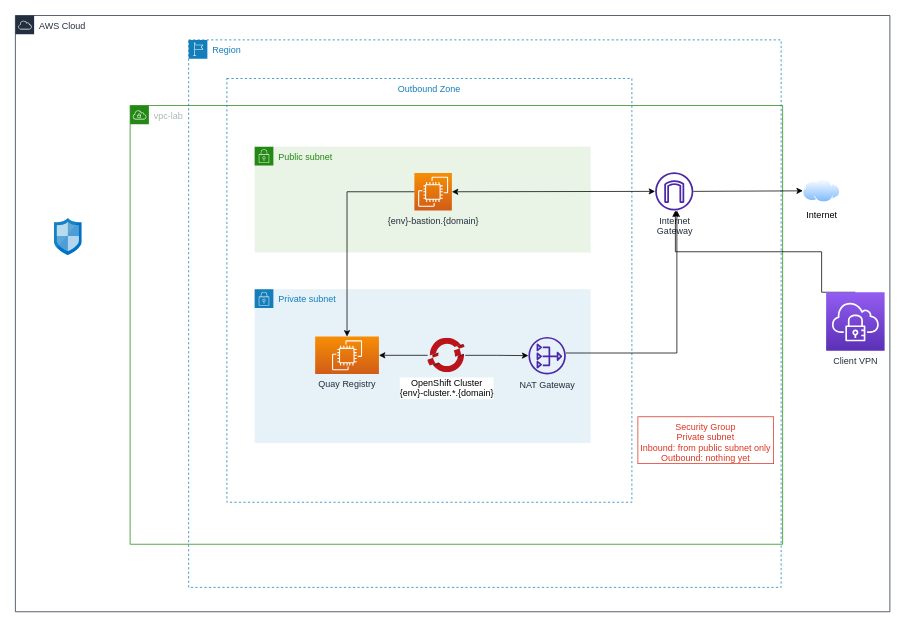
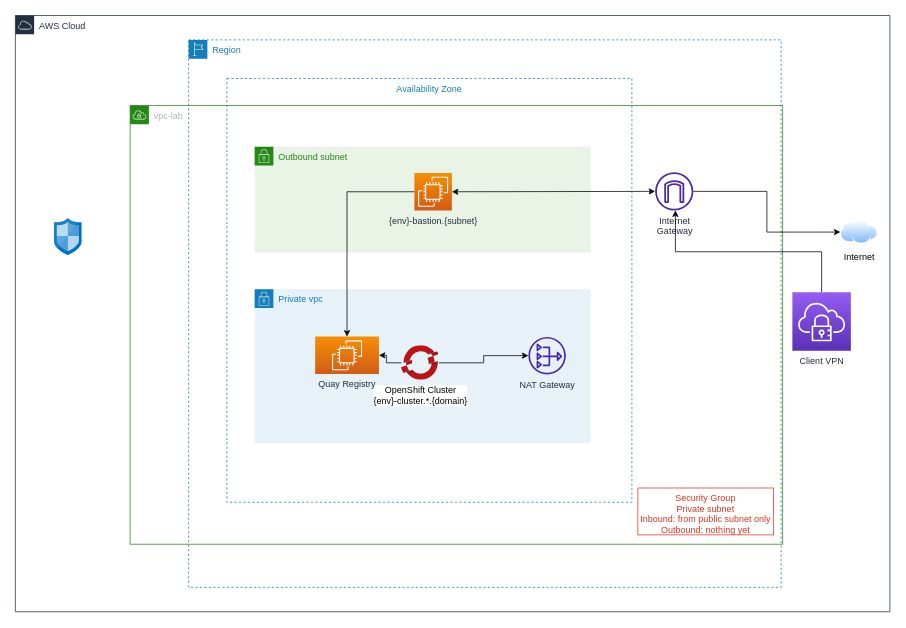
  <mxCell id="0" />
  <mxCell id="1" parent="0" />
  <mxCell id="2" value="AWS Cloud" style="points=[[0,0],[0.25,0],[0.5,0],[0.75,0],[1,0],[1,0.25],[1,0.5],[1,0.75],[1,1],[0.75,1],[0.5,1],[0.25,1],[0,1],[0,0.75],[0,0.5],[0,0.25]];outlineConnect=0;gradientColor=none;html=1;whiteSpace=wrap;fontSize=12;fontStyle=0;container=1;pointerEvents=0;collapsible=0;recursiveResize=0;shape=mxgraph.aws4.group;grIcon=mxgraph.aws4.group_aws_cloud;strokeColor=#232F3E;fillColor=none;verticalAlign=top;align=left;spacingLeft=30;fontColor=#232F3E;dashed=0;" parent="1" vertex="1"><mxGeometry x="20" y="20" width="1166" height="795" as="geometry" /></mxCell>
  <mxCell id="3" value="vpc-lab&lt;br&gt;" style="points=[[0,0],[0.25,0],[0.5,0],[0.75,0],[1,0],[1,0.25],[1,0.5],[1,0.75],[1,1],[0.75,1],[0.5,1],[0.25,1],[0,1],[0,0.75],[0,0.5],[0,0.25]];outlineConnect=0;gradientColor=none;html=1;whiteSpace=wrap;fontSize=12;fontStyle=0;container=1;pointerEvents=0;collapsible=0;recursiveResize=0;shape=mxgraph.aws4.group;grIcon=mxgraph.aws4.group_vpc;strokeColor=#248814;fillColor=none;verticalAlign=top;align=left;spacingLeft=30;fontColor=#AAB7B8;dashed=0;" parent="2" vertex="1"><mxGeometry x="153" y="120" width="870" height="585" as="geometry" /></mxCell>
- <mxCell id="4" value="Private subnet" style="points=[[0,0],[0.25,0],[0.5,0],[0.75,0],[1,0],[1,0.25],[1,0.5],[1,0.75],[1,1],[0.75,1],[0.5,1],[0.25,1],[0,1],[0,0.75],[0,0.5],[0,0.25]];outlineConnect=0;gradientColor=none;html=1;whiteSpace=wrap;fontSize=12;fontStyle=0;container=1;pointerEvents=0;collapsible=0;recursiveResize=0;shape=mxgraph.aws4.group;grIcon=mxgraph.aws4.group_security_group;grStroke=0;strokeColor=#147EBA;fillColor=#E6F2F8;verticalAlign=top;align=left;spacingLeft=30;fontColor=#147EBA;dashed=0;" parent="3" vertex="1"><mxGeometry x="166" y="245" width="448" height="205" as="geometry" /></mxCell>
+ <mxCell id="4" value="Private vpc" style="points=[[0,0],[0.25,0],[0.5,0],[0.75,0],[1,0],[1,0.25],[1,0.5],[1,0.75],[1,1],[0.75,1],[0.5,1],[0.25,1],[0,1],[0,0.75],[0,0.5],[0,0.25]];outlineConnect=0;gradientColor=none;html=1;whiteSpace=wrap;fontSize=12;fontStyle=0;container=1;pointerEvents=0;collapsible=0;recursiveResize=0;shape=mxgraph.aws4.group;grIcon=mxgraph.aws4.group_security_group;grStroke=0;strokeColor=#147EBA;fillColor=#E6F2F8;verticalAlign=top;align=left;spacingLeft=30;fontColor=#147EBA;dashed=0;" parent="3" vertex="1"><mxGeometry x="166" y="245" width="448" height="205" as="geometry" /></mxCell>
  <mxCell id="5" style="edgeStyle=orthogonalEdgeStyle;rounded=0;orthogonalLoop=1;jettySize=auto;html=1;" parent="4" source="6" target="7" edge="1"><mxGeometry relative="1" as="geometry" /></mxCell>
- <mxCell id="6" value="OpenShift Cluster&lt;br&gt;{env}-cluster.*.{domain}" style="sketch=0;aspect=fixed;html=1;points=[];align=center;image;fontSize=12;image=img/lib/mscae/OpenShift.svg;" parent="4" vertex="1"><mxGeometry x="230.73" y="65.08" width="50" height="46" as="geometry" /></mxCell>
+ <mxCell id="6" value="OpenShift Cluster&lt;br&gt;{env}-cluster.*.{domain}" style="sketch=0;aspect=fixed;html=1;points=[];align=center;image;fontSize=12;image=img/lib/mscae/OpenShift.svg;" parent="4" vertex="1"><mxGeometry x="195.73" y="75.08" width="50" height="46" as="geometry" /></mxCell>
  <mxCell id="7" value="Quay Registry" style="sketch=0;points=[[0,0,0],[0.25,0,0],[0.5,0,0],[0.75,0,0],[1,0,0],[0,1,0],[0.25,1,0],[0.5,1,0],[0.75,1,0],[1,1,0],[0,0.25,0],[0,0.5,0],[0,0.75,0],[1,0.25,0],[1,0.5,0],[1,0.75,0]];outlineConnect=0;fontColor=#232F3E;gradientColor=#F78E04;gradientDirection=north;fillColor=#D05C17;strokeColor=#ffffff;dashed=0;verticalLabelPosition=bottom;verticalAlign=top;align=center;html=1;fontSize=12;fontStyle=0;aspect=fixed;shape=mxgraph.aws4.resourceIcon;resIcon=mxgraph.aws4.ec2;" parent="4" vertex="1"><mxGeometry x="80.73" y="63.08" width="85" height="50" as="geometry" /></mxCell>
- <mxCell id="8" value="Public subnet" style="points=[[0,0],[0.25,0],[0.5,0],[0.75,0],[1,0],[1,0.25],[1,0.5],[1,0.75],[1,1],[0.75,1],[0.5,1],[0.25,1],[0,1],[0,0.75],[0,0.5],[0,0.25]];outlineConnect=0;gradientColor=none;html=1;whiteSpace=wrap;fontSize=12;fontStyle=0;container=1;pointerEvents=0;collapsible=0;recursiveResize=0;shape=mxgraph.aws4.group;grIcon=mxgraph.aws4.group_security_group;grStroke=0;strokeColor=#248814;fillColor=#E9F3E6;verticalAlign=top;align=left;spacingLeft=30;fontColor=#248814;dashed=0;" parent="3" vertex="1"><mxGeometry x="166" y="55" width="448" height="141" as="geometry" /></mxCell>
+ <mxCell id="8" value="Outbound subnet" style="points=[[0,0],[0.25,0],[0.5,0],[0.75,0],[1,0],[1,0.25],[1,0.5],[1,0.75],[1,1],[0.75,1],[0.5,1],[0.25,1],[0,1],[0,0.75],[0,0.5],[0,0.25]];outlineConnect=0;gradientColor=none;html=1;whiteSpace=wrap;fontSize=12;fontStyle=0;container=1;pointerEvents=0;collapsible=0;recursiveResize=0;shape=mxgraph.aws4.group;grIcon=mxgraph.aws4.group_security_group;grStroke=0;strokeColor=#248814;fillColor=#E9F3E6;verticalAlign=top;align=left;spacingLeft=30;fontColor=#248814;dashed=0;" parent="3" vertex="1"><mxGeometry x="166" y="55" width="448" height="141" as="geometry" /></mxCell>
  <mxCell id="9" value="Region" style="points=[[0,0],[0.25,0],[0.5,0],[0.75,0],[1,0],[1,0.25],[1,0.5],[1,0.75],[1,1],[0.75,1],[0.5,1],[0.25,1],[0,1],[0,0.75],[0,0.5],[0,0.25]];outlineConnect=0;gradientColor=none;html=1;whiteSpace=wrap;fontSize=12;fontStyle=0;container=1;pointerEvents=0;collapsible=0;recursiveResize=0;shape=mxgraph.aws4.group;grIcon=mxgraph.aws4.group_region;strokeColor=#147EBA;fillColor=none;verticalAlign=top;align=left;spacingLeft=30;fontColor=#147EBA;dashed=1;" parent="2" vertex="1"><mxGeometry x="231" y="32.5" width="790" height="730" as="geometry" /></mxCell>
- <mxCell id="10" value="Outbound Zone" style="fillColor=none;strokeColor=#147EBA;dashed=1;verticalAlign=top;fontStyle=0;fontColor=#147EBA;" parent="9" vertex="1"><mxGeometry x="51" y="51.5" width="540" height="565" as="geometry" /></mxCell>
+ <mxCell id="10" value="Availability Zone" style="fillColor=none;strokeColor=#147EBA;dashed=1;verticalAlign=top;fontStyle=0;fontColor=#147EBA;" parent="9" vertex="1"><mxGeometry x="51" y="51.5" width="540" height="565" as="geometry" /></mxCell>
  <mxCell id="11" value="NAT Gateway" style="sketch=0;outlineConnect=0;fontColor=#232F3E;gradientColor=none;fillColor=#4D27AA;strokeColor=none;dashed=0;verticalLabelPosition=bottom;verticalAlign=top;align=center;html=1;fontSize=12;fontStyle=0;aspect=fixed;pointerEvents=1;shape=mxgraph.aws4.nat_gateway;" parent="9" vertex="1"><mxGeometry x="453" y="396" width="50" height="50" as="geometry" /></mxCell>
- <mxCell id="12" value="{env}-bastion.{domain}" style="sketch=0;points=[[0,0,0],[0.25,0,0],[0.5,0,0],[0.75,0,0],[1,0,0],[0,1,0],[0.25,1,0],[0.5,1,0],[0.75,1,0],[1,1,0],[0,0.25,0],[0,0.5,0],[0,0.75,0],[1,0.25,0],[1,0.5,0],[1,0.75,0]];outlineConnect=0;fontColor=#232F3E;gradientColor=#F78E04;gradientDirection=north;fillColor=#D05C17;strokeColor=#ffffff;dashed=0;verticalLabelPosition=bottom;verticalAlign=top;align=center;html=1;fontSize=12;fontStyle=0;aspect=fixed;shape=mxgraph.aws4.resourceIcon;resIcon=mxgraph.aws4.ec2;" parent="9" vertex="1"><mxGeometry x="301" y="177.5" width="50" height="50" as="geometry" /></mxCell>
+ <mxCell id="12" value="{env}-bastion.{subnet}" style="sketch=0;points=[[0,0,0],[0.25,0,0],[0.5,0,0],[0.75,0,0],[1,0,0],[0,1,0],[0.25,1,0],[0.5,1,0],[0.75,1,0],[1,1,0],[0,0.25,0],[0,0.5,0],[0,0.75,0],[1,0.25,0],[1,0.5,0],[1,0.75,0]];outlineConnect=0;fontColor=#232F3E;gradientColor=#F78E04;gradientDirection=north;fillColor=#D05C17;strokeColor=#ffffff;dashed=0;verticalLabelPosition=bottom;verticalAlign=top;align=center;html=1;fontSize=12;fontStyle=0;aspect=fixed;shape=mxgraph.aws4.resourceIcon;resIcon=mxgraph.aws4.ec2;" parent="9" vertex="1"><mxGeometry x="301" y="177.5" width="50" height="50" as="geometry" /></mxCell>
  <mxCell id="13" value="Internet&lt;br&gt;Gateway" style="sketch=0;outlineConnect=0;fontColor=#232F3E;gradientColor=none;fillColor=#4D27AA;strokeColor=none;dashed=0;verticalLabelPosition=bottom;verticalAlign=top;align=center;html=1;fontSize=12;fontStyle=0;aspect=fixed;pointerEvents=1;shape=mxgraph.aws4.internet_gateway;" parent="9" vertex="1"><mxGeometry x="622" y="176.5" width="51" height="51" as="geometry" /></mxCell>
- <mxCell id="14" style="edgeStyle=orthogonalEdgeStyle;rounded=0;orthogonalLoop=1;jettySize=auto;html=1;" parent="9" source="11" target="13" edge="1"><mxGeometry relative="1" as="geometry"><Array as="points"><mxPoint x="651" y="417.5" /></Array></mxGeometry></mxCell>
  <mxCell id="15" style="rounded=0;orthogonalLoop=1;jettySize=auto;html=1;jumpStyle=sharp;edgeStyle=orthogonalEdgeStyle;startArrow=classic;startFill=1;" parent="9" source="12" target="13" edge="1"><mxGeometry relative="1" as="geometry" /></mxCell>
- <mxCell id="16" value="Security Group&#10;Private subnet&#10;Inbound: from public subnet only&#10;Outbound: nothing yet" style="fillColor=none;strokeColor=#DD3522;verticalAlign=top;fontStyle=0;fontColor=#DD3522;" vertex="1" parent="9"><mxGeometry x="599" y="502.5" width="181" height="62.5" as="geometry" /></mxCell>
+ <mxCell id="16" value="Security Group&#10;Private subnet&#10;Inbound: from public subnet only&#10;Outbound: nothing yet" style="fillColor=none;strokeColor=#DD3522;verticalAlign=top;fontStyle=0;fontColor=#DD3522;" vertex="1" parent="9"><mxGeometry x="599" y="597.5" width="181" height="62.5" as="geometry" /></mxCell>
  <mxCell id="17" style="edgeStyle=orthogonalEdgeStyle;rounded=0;orthogonalLoop=1;jettySize=auto;html=1;startArrow=none;startFill=0;exitX=0.5;exitY=0;exitDx=0;exitDy=0;exitPerimeter=0;" parent="2" source="21" target="13" edge="1"><mxGeometry relative="1" as="geometry"><Array as="points"><mxPoint x="1075" y="315" /><mxPoint x="880" y="315" /></Array></mxGeometry></mxCell>
  <mxCell id="18" style="edgeStyle=orthogonalEdgeStyle;rounded=0;orthogonalLoop=1;jettySize=auto;html=1;" parent="2" source="6" target="11" edge="1"><mxGeometry relative="1" as="geometry" /></mxCell>
- <mxCell id="19" value="Internet" style="aspect=fixed;perimeter=ellipsePerimeter;html=1;align=center;shadow=0;dashed=0;spacingTop=3;image;image=img/lib/active_directory/internet_cloud.svg;" parent="2" vertex="1"><mxGeometry x="1050" y="218" width="50" height="31.5" as="geometry" /></mxCell>
+ <mxCell id="19" value="Internet" style="aspect=fixed;perimeter=ellipsePerimeter;html=1;align=center;shadow=0;dashed=0;spacingTop=3;image;image=img/lib/active_directory/internet_cloud.svg;" parent="2" vertex="1"><mxGeometry x="1100" y="273" width="50" height="31.5" as="geometry" /></mxCell>
  <mxCell id="20" style="edgeStyle=orthogonalEdgeStyle;rounded=0;orthogonalLoop=1;jettySize=auto;html=1;" parent="2" source="12" target="7" edge="1"><mxGeometry relative="1" as="geometry" /></mxCell>
- <mxCell id="21" value="Client VPN" style="sketch=0;points=[[0,0,0],[0.25,0,0],[0.5,0,0],[0.75,0,0],[1,0,0],[0,1,0],[0.25,1,0],[0.5,1,0],[0.75,1,0],[1,1,0],[0,0.25,0],[0,0.5,0],[0,0.75,0],[1,0.25,0],[1,0.5,0],[1,0.75,0]];outlineConnect=0;fontColor=#232F3E;gradientColor=#945DF2;gradientDirection=north;fillColor=#5A30B5;strokeColor=#ffffff;dashed=0;verticalLabelPosition=bottom;verticalAlign=top;align=center;html=1;fontSize=12;fontStyle=0;aspect=fixed;shape=mxgraph.aws4.resourceIcon;resIcon=mxgraph.aws4.client_vpn;" parent="2" vertex="1"><mxGeometry x="1081" y="369" width="78" height="78" as="geometry" /></mxCell>
+ <mxCell id="21" value="Client VPN" style="sketch=0;points=[[0,0,0],[0.25,0,0],[0.5,0,0],[0.75,0,0],[1,0,0],[0,1,0],[0.25,1,0],[0.5,1,0],[0.75,1,0],[1,1,0],[0,0.25,0],[0,0.5,0],[0,0.75,0],[1,0.25,0],[1,0.5,0],[1,0.75,0]];outlineConnect=0;fontColor=#232F3E;gradientColor=#945DF2;gradientDirection=north;fillColor=#5A30B5;strokeColor=#ffffff;dashed=0;verticalLabelPosition=bottom;verticalAlign=top;align=center;html=1;fontSize=12;fontStyle=0;aspect=fixed;shape=mxgraph.aws4.resourceIcon;resIcon=mxgraph.aws4.client_vpn;" parent="2" vertex="1"><mxGeometry x="1036" y="369" width="78" height="78" as="geometry" /></mxCell>
  <mxCell id="22" style="edgeStyle=orthogonalEdgeStyle;rounded=0;jumpStyle=sharp;orthogonalLoop=1;jettySize=auto;html=1;entryX=0;entryY=0.5;entryDx=0;entryDy=0;startArrow=none;startFill=0;" parent="2" source="13" target="19" edge="1"><mxGeometry relative="1" as="geometry" /></mxCell>
  <mxCell id="23" value="" style="sketch=0;aspect=fixed;html=1;points=[];align=center;image;fontSize=12;image=img/lib/mscae/Network_Security_Groups_Classic.svg;" vertex="1" parent="2"><mxGeometry x="52" y="270" width="37" height="50" as="geometry" /></mxCell>
